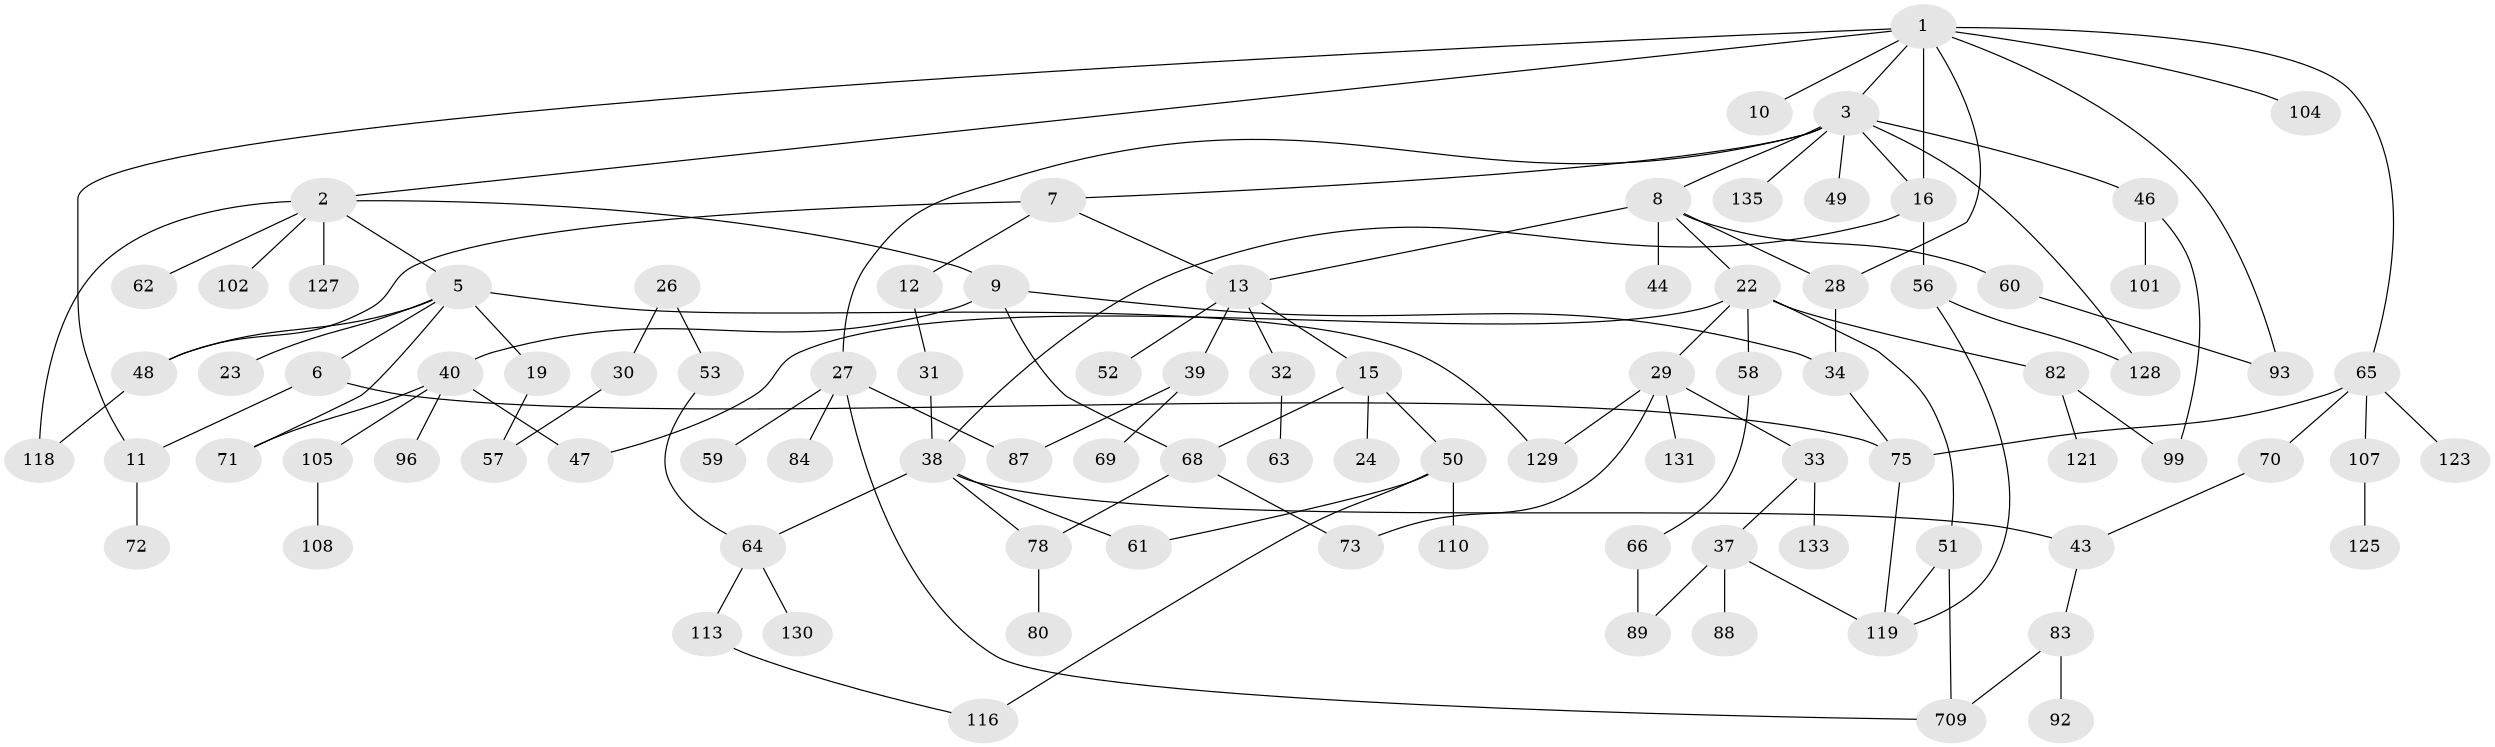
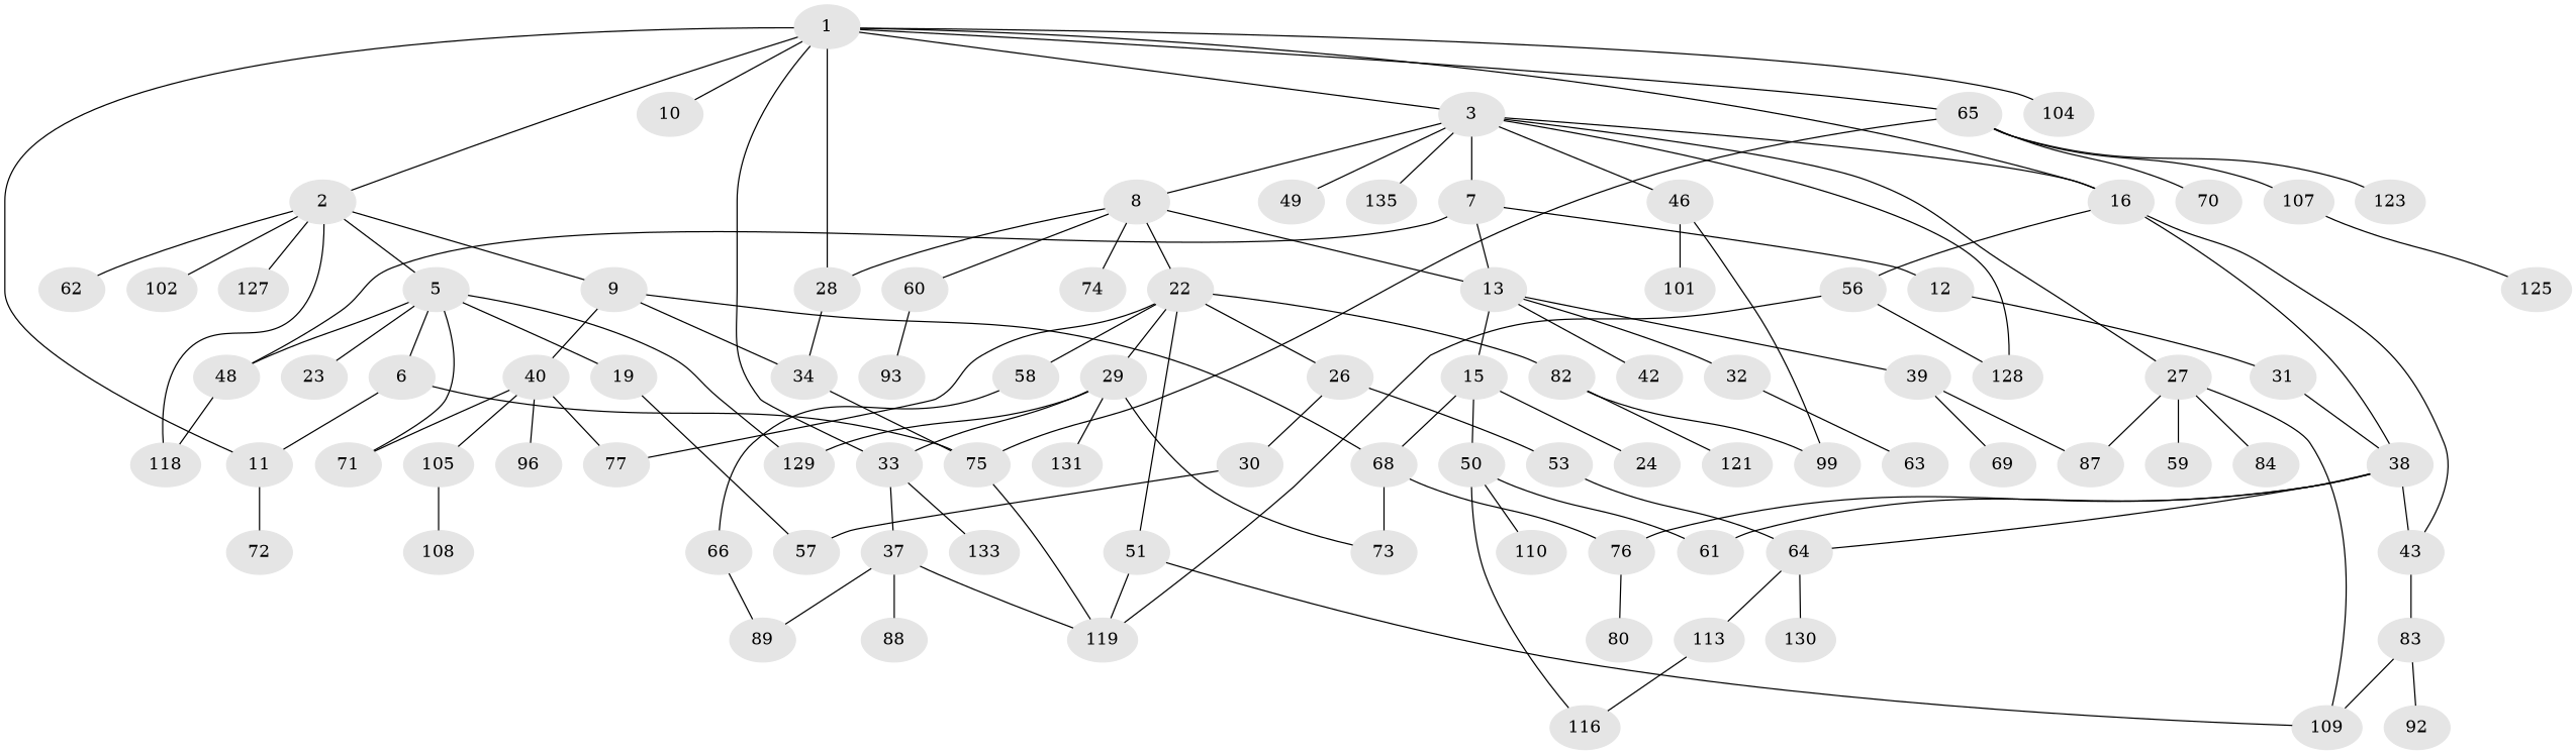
  graph {
    node [color=gray90 style=filled]
    1 [super="+4"]
    2 [super="+52"]
    3 [super="+17"]
    10 [super="+21"]
    11
    16 [super="+55"]
    28 [super="+74"]
    33 [super="+100"]
    65 [super="+103"]
    104
    5 [super="+18"]
    9 [super="+20"]
    62
    102
    118
    127
    7
    8 [super="+45"]
    27 [super="+77"]
    46 [super="+114"]
    49
    128
    135
    72 [super="+115"]
    38 [super="+132"]
    43
    56 [super="+81"]
    34 [super="+111"]
    37 [super="+67"]
    133
    75 [super="+95"]
    70
    107 [super="+124"]
    123
    6 [super="+136"]
    19 [super="+112"]
    23
    48 [super="+86"]
    71
    129
    40 [super="+79"]
    68 [super="+98"]
    12 [super="+36"]
    13 [super="+14"]
    22 [super="+25"]
-   44
+   44 [label=74]
    60 [super="+85"]
    59
    84
    87 [super="+122"]
-   109 [super="+134" label=709]
+   109 [super="+134"]
    99
    101
    57
    119 [super="+126"]
    31
    15
    32
    39
-   42 [label=52]
+   42
    26 [super="+35"]
    29 [super="+41"]
-   47 [super="+94"]
+   47 [super="+94" label=77]
    51 [super="+120"]
    58
    82 [super="+90"]
    93
    96
    105 [super="+106"]
    73
-   76 [label=78]
+   76
    24
    50 [super="+97"]
    63
    69 [super="+78"]
    61
    110
    116
    64 [super="+91"]
    83 [super="+117"]
    30 [super="+54"]
    53
    131
    66
    121
    88
    89
    113
    130
    80
    108
    92
    125
    1 -- 2
    1 -- 3
    1 -- 10
    1 -- 11
    1 -- 16
    1 -- 28
-   1 -- 93
+   1 -- 33
    1 -- 65
    1 -- 104
    2 -- 5
    2 -- 9
    2 -- 62
    2 -- 102
    2 -- 118
    2 -- 127
    3 -- 16
    3 -- 7
    3 -- 8
    3 -- 27
    3 -- 46
    3 -- 49
    3 -- 128
    3 -- 135
    11 -- 72
    16 -- 38
-   70 -- 43
+   16 -- 43
    16 -- 56
    28 -- 34
    33 -- 37
    33 -- 133
    65 -- 75
    65 -- 70
    65 -- 107
    65 -- 123
    5 -- 6
    5 -- 19
    5 -- 23
    5 -- 48
    5 -- 71
    5 -- 129
    9 -- 34
    9 -- 40
    9 -- 68
    7 -- 48
    7 -- 12
    7 -- 13
    8 -- 28
    8 -- 13
    8 -- 22
    8 -- 44
    8 -- 60
    27 -- 59
    27 -- 84
    27 -- 87
    27 -- 109
    46 -- 99
    46 -- 101
    38 -- 43
    38 -- 76
    38 -- 61
    38 -- 64
    43 -- 83
    56 -- 128
    56 -- 119
    34 -- 75
    37 -- 119
    37 -- 88
    37 -- 89
    75 -- 119
    107 -- 125
    6 -- 11
    6 -- 75
    19 -- 57
    48 -- 118
    40 -- 71
    40 -- 47
    40 -- 96
    40 -- 105
    68 -- 73
    68 -- 76
    12 -- 31
    13 -- 15
    13 -- 32
    13 -- 39
    13 -- 42
+   22 -- 26
    22 -- 29
    22 -- 47
    22 -- 51
    22 -- 58
    22 -- 82
    60 -- 93
    31 -- 38
    15 -- 68
    15 -- 24
    15 -- 50
    32 -- 63
    39 -- 87
    39 -- 69
    26 -- 30
    26 -- 53
    29 -- 33
    29 -- 129
    29 -- 73
    29 -- 131
    51 -- 109
    51 -- 119
    58 -- 66
    82 -- 99
    82 -- 121
    105 -- 108
    76 -- 80
    50 -- 61
    50 -- 110
    50 -- 116
    64 -- 113
    64 -- 130
    83 -- 109
    83 -- 92
    30 -- 57
    53 -- 64
    66 -- 89
    113 -- 116
  }
